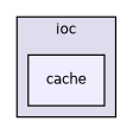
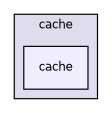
  digraph {
    compound=true
    n1 [fillcolor="#eeeeff" fontname=Helvetica fontsize=10 label=cache pencolor=black shape=box style=filled]
    subgraph cluster_1 {
      bgcolor="#ddddee"
      fontname=Helvetica
      fontsize=10
-     label=ioc
+     label=cache
      pencolor=black
      n1
    }
  }
